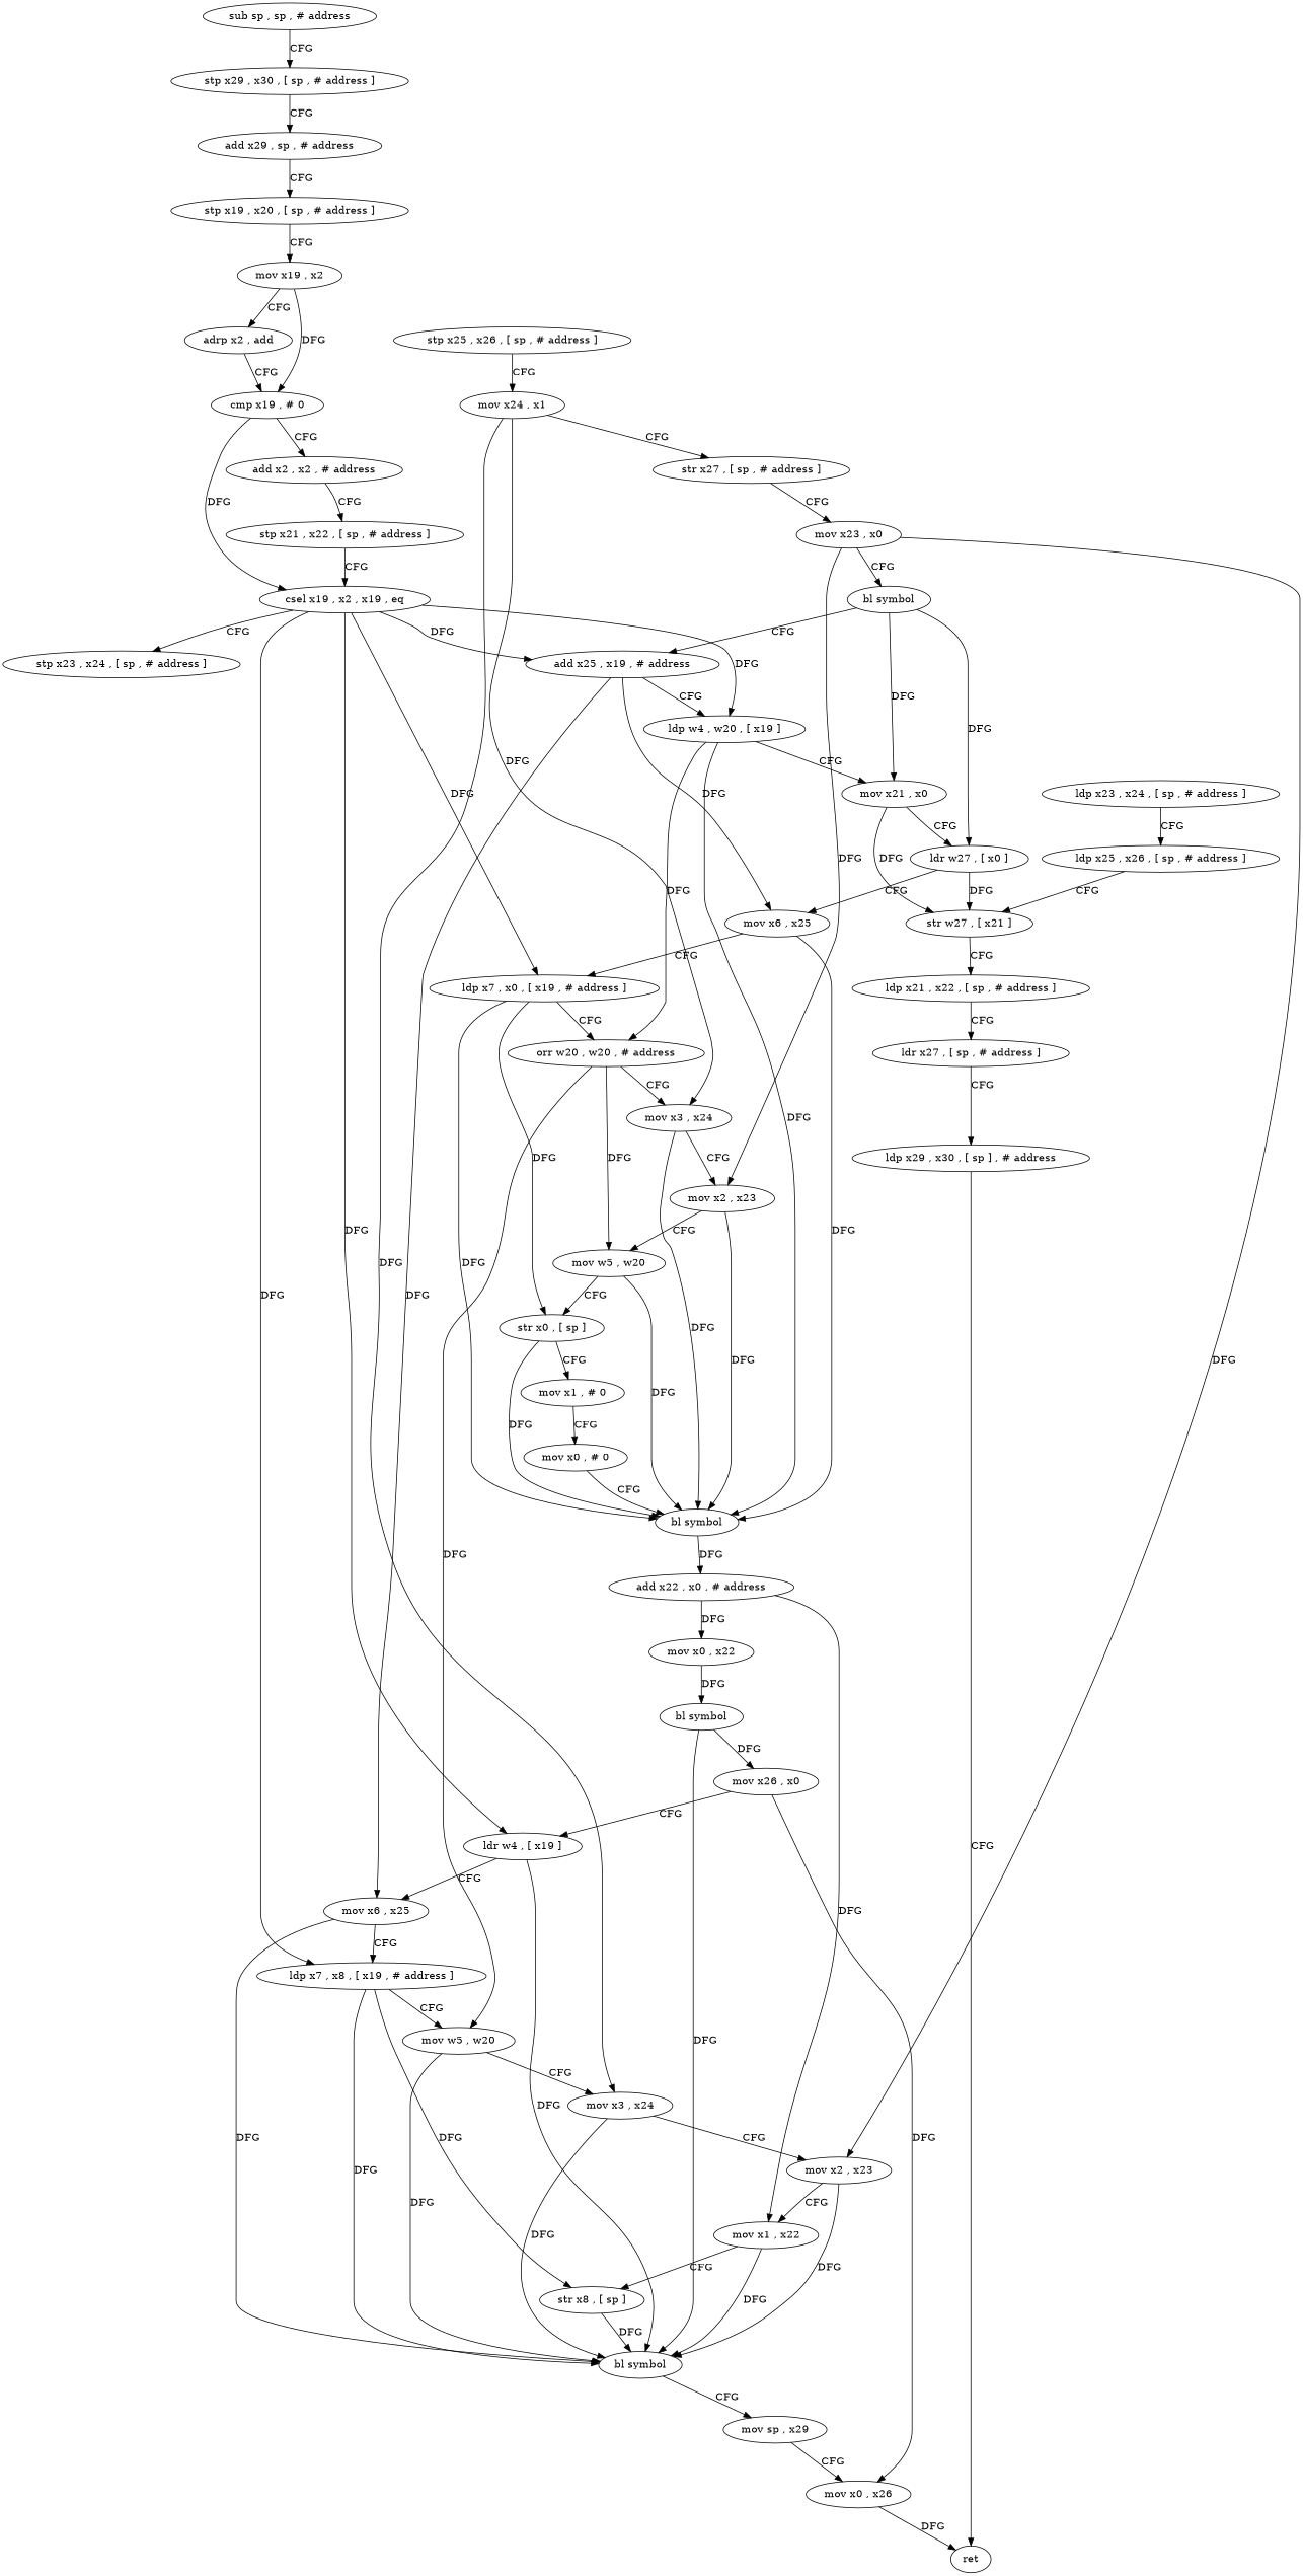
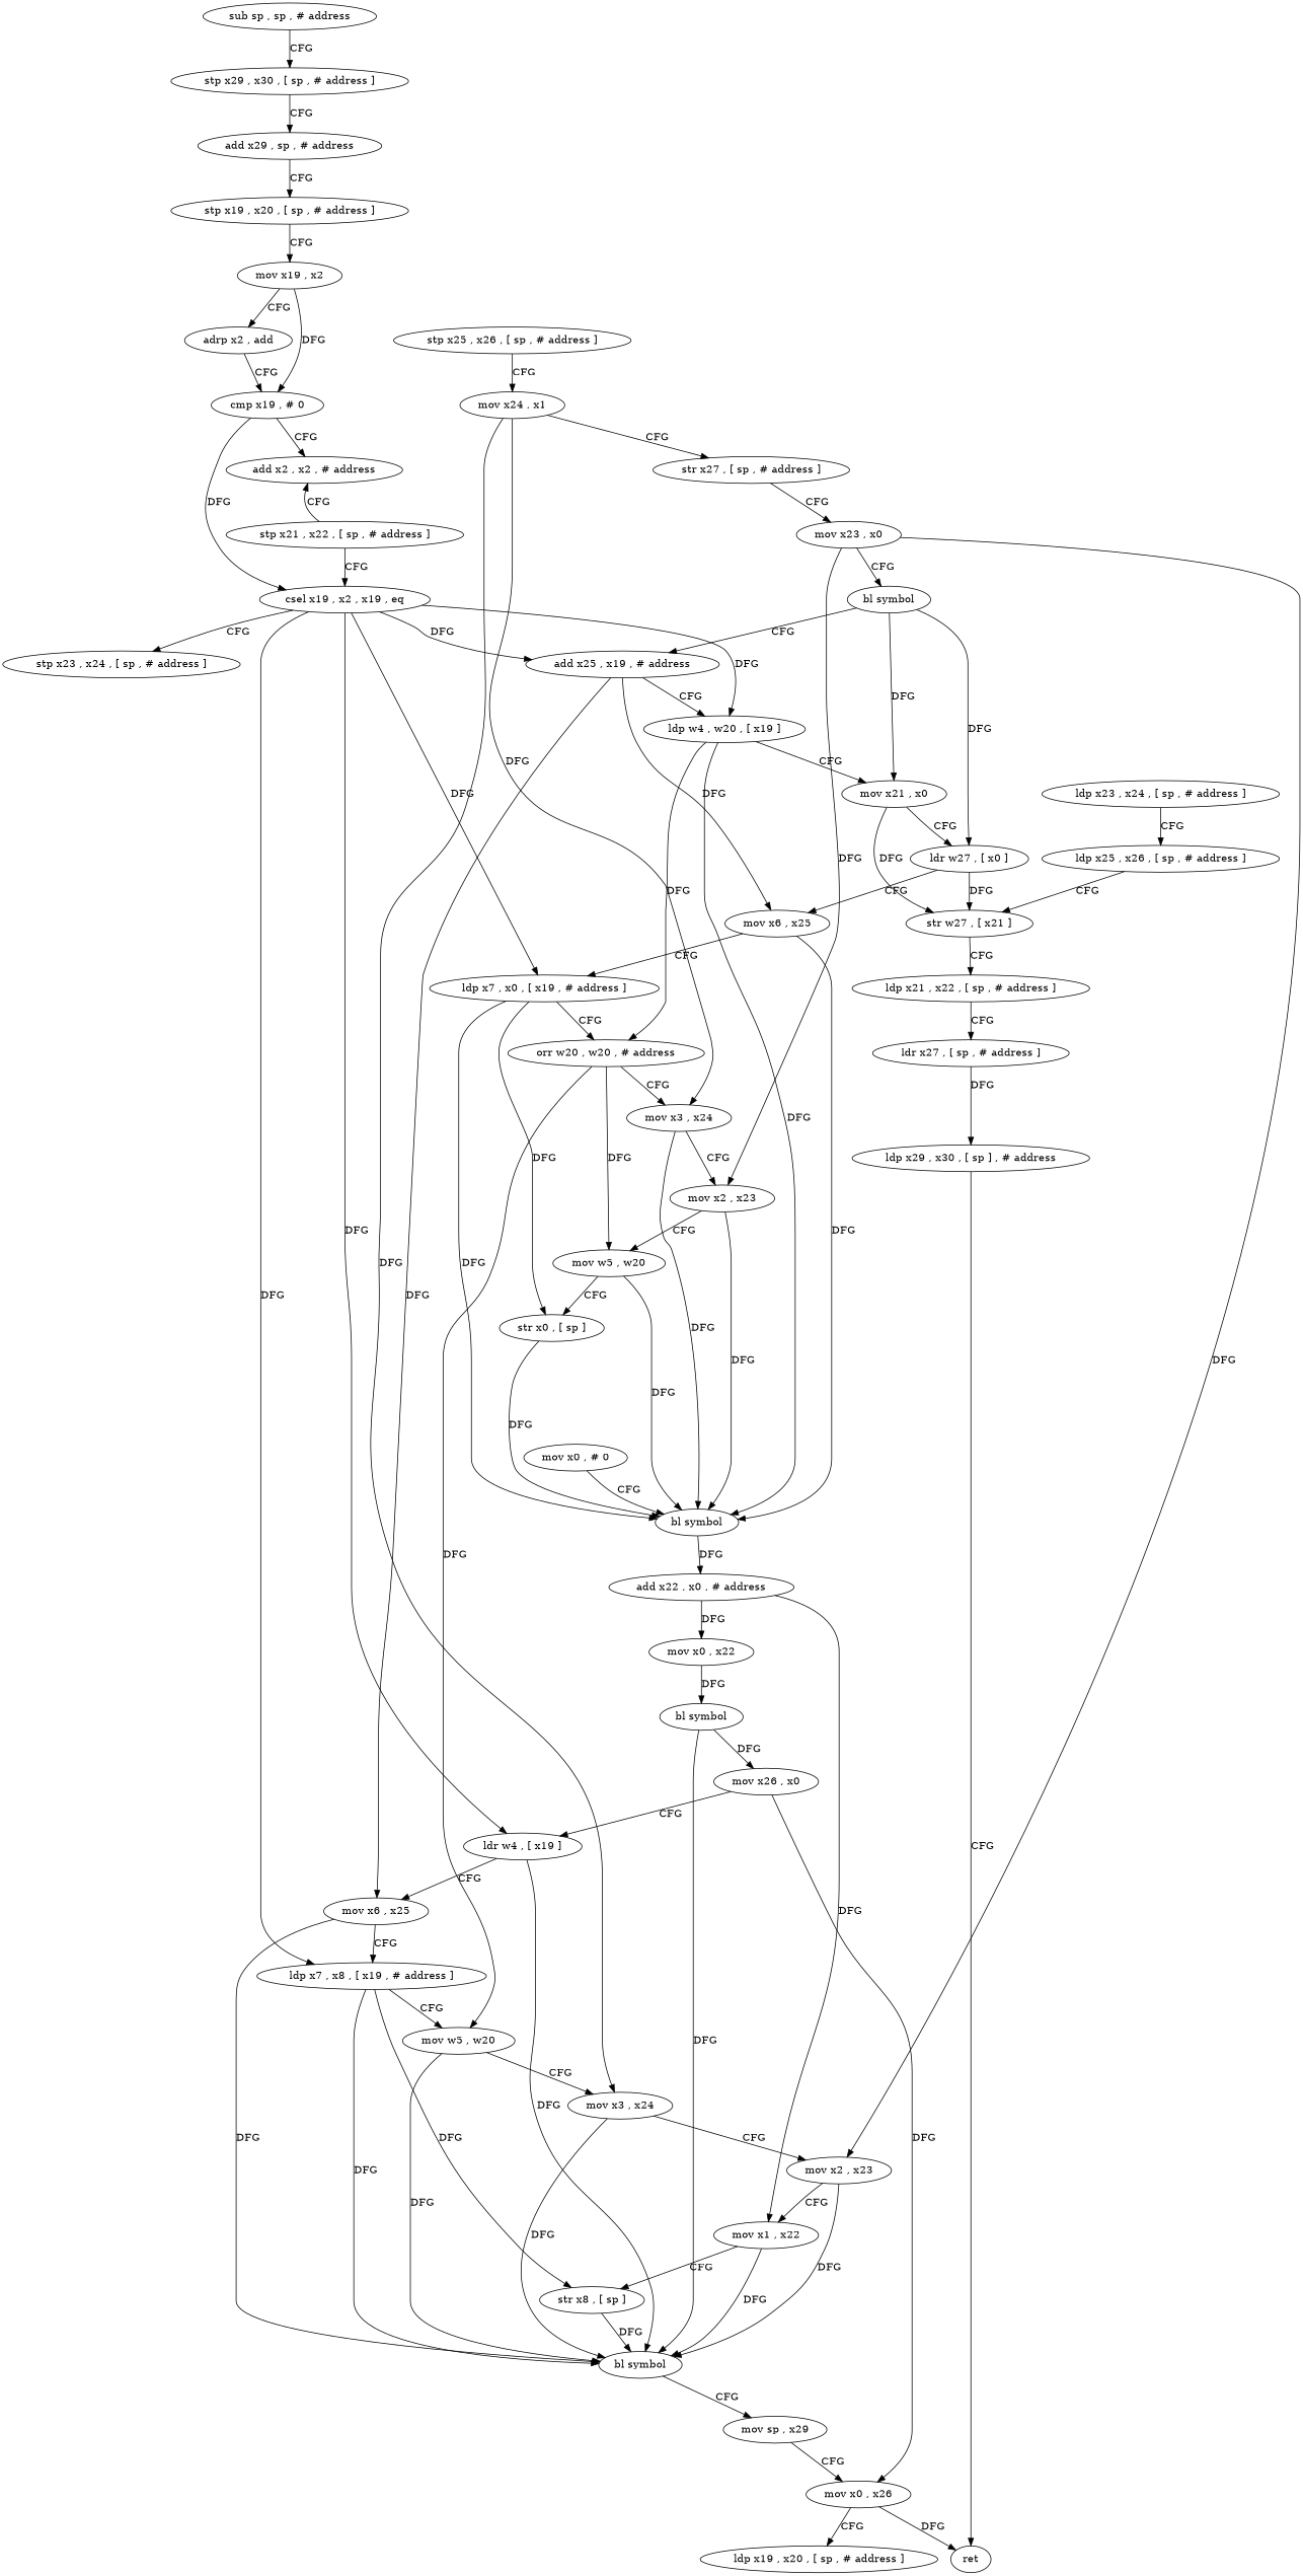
  digraph {
    n1 [label="sub sp , sp , # address"]
    n2 [label="stp x29 , x30 , [ sp , # address ]"]
    n3 [label="add x29 , sp , # address"]
    n4 [label="stp x19 , x20 , [ sp , # address ]"]
    n5 [label="mov x19 , x2"]
    n6 [label="adrp x2 , add"]
    n7 [label="cmp x19 , # 0"]
    n8 [label="csel x19 , x2 , x19 , eq"]
    n9 [label="add x2 , x2 , # address"]
    n10 [label="stp x23 , x24 , [ sp , # address ]"]
    n11 [label="add x25 , x19 , # address"]
    n12 [label="ldp w4 , w20 , [ x19 ]"]
    n13 [label="ldp x7 , x0 , [ x19 , # address ]"]
    n14 [label="ldr w4 , [ x19 ]"]
    n15 [label="ldp x7 , x8 , [ x19 , # address ]"]
    n16 [label="stp x21 , x22 , [ sp , # address ]"]
    n17 [label="mov x6 , x25"]
    n18 [label="mov x6 , x25"]
    n19 [label="mov x21 , x0"]
    n20 [label="orr w20 , w20 , # address"]
    n21 [label="bl symbol"]
    n22 [label="str x0 , [ sp ]"]
    n23 [label="bl symbol"]
    n24 [label="mov w5 , w20"]
    n25 [label="str x8 , [ sp ]"]
    n26 [label="stp x25 , x26 , [ sp , # address ]"]
    n27 [label="mov x24 , x1"]
    n28 [label="str x27 , [ sp , # address ]"]
    n29 [label="mov x3 , x24"]
    n30 [label="mov x3 , x24"]
    n31 [label="mov x23 , x0"]
    n32 [label="mov x2 , x23"]
    n33 [label="mov x2 , x23"]
    n34 [label="bl symbol"]
    n35 [label="ldr w27 , [ x0 ]"]
    n36 [label="mov w5 , w20"]
    n37 [label="mov x1 , x22"]
    n38 [label="str w27 , [ x21 ]"]
    n39 [label="add x22 , x0 , # address"]
    n40 [label="ldp x21 , x22 , [ sp , # address ]"]
-   n41 [label="mov x1 , # 0"]
    n42 [label="mov x0 , # 0"]
    n43 [label="mov x0 , x22"]
    n44 [label="bl symbol"]
    n45 [label="mov x26 , x0"]
    n46 [label="mov x0 , x26"]
    n47 [label="mov sp , x29"]
+   n48 [label="ldp x19 , x20 , [ sp , # address ]"]
    n49 [label=ret]
    n50 [label="ldp x23 , x24 , [ sp , # address ]"]
    n51 [label="ldp x25 , x26 , [ sp , # address ]"]
    n52 [label="ldr x27 , [ sp , # address ]"]
    n53 [label="ldp x29 , x30 , [ sp ] , # address"]
    n1 -> n2 [label=CFG]
    n2 -> n3 [label=CFG]
    n3 -> n4 [label=CFG]
    n4 -> n5 [label=CFG]
    n5 -> n6 [label=CFG]
    n5 -> n7 [label=DFG]
    n6 -> n7 [label=CFG]
    n7 -> n8 [label=DFG]
    n7 -> n9 [label=CFG]
    n8 -> n10 [label=CFG]
    n8 -> n11 [label=DFG]
    n8 -> n12 [label=DFG]
    n8 -> n13 [label=DFG]
    n8 -> n14 [label=DFG]
    n8 -> n15 [label=DFG]
-   n9 -> n16 [label=CFG]
+   n16 -> n9 [label=CFG]
    n11 -> n12 [label=CFG]
    n11 -> n17 [label=DFG]
    n11 -> n18 [label=DFG]
    n12 -> n19 [label=CFG]
    n12 -> n20 [label=DFG]
    n12 -> n21 [label=DFG]
    n13 -> n20 [label=CFG]
    n13 -> n21 [label=DFG]
    n13 -> n22 [label=DFG]
    n14 -> n18 [label=CFG]
    n14 -> n23 [label=DFG]
    n15 -> n23 [label=DFG]
    n15 -> n24 [label=CFG]
    n15 -> n25 [label=DFG]
    n16 -> n8 [label=CFG]
    n17 -> n13 [label=CFG]
    n17 -> n21 [label=DFG]
    n18 -> n15 [label=CFG]
    n18 -> n23 [label=DFG]
    n19 -> n35 [label=CFG]
    n19 -> n38 [label=DFG]
    n20 -> n24 [label=DFG]
    n20 -> n29 [label=CFG]
    n20 -> n36 [label=DFG]
    n21 -> n39 [label=DFG]
    n22 -> n21 [label=DFG]
-   n22 -> n41 [label=CFG]
    n23 -> n47 [label=CFG]
    n24 -> n23 [label=DFG]
    n24 -> n30 [label=CFG]
    n25 -> n23 [label=DFG]
    n26 -> n27 [label=CFG]
    n27 -> n28 [label=CFG]
    n27 -> n29 [label=DFG]
    n27 -> n30 [label=DFG]
    n28 -> n31 [label=CFG]
    n29 -> n21 [label=DFG]
    n29 -> n32 [label=CFG]
    n30 -> n23 [label=DFG]
    n30 -> n33 [label=CFG]
    n31 -> n32 [label=DFG]
    n31 -> n33 [label=DFG]
    n31 -> n34 [label=CFG]
    n32 -> n21 [label=DFG]
    n32 -> n36 [label=CFG]
    n33 -> n23 [label=DFG]
    n33 -> n37 [label=CFG]
    n34 -> n11 [label=CFG]
    n34 -> n19 [label=DFG]
    n34 -> n35 [label=DFG]
    n35 -> n17 [label=CFG]
    n35 -> n38 [label=DFG]
    n36 -> n21 [label=DFG]
    n36 -> n22 [label=CFG]
    n37 -> n23 [label=DFG]
    n37 -> n25 [label=CFG]
    n38 -> n40 [label=CFG]
    n39 -> n37 [label=DFG]
    n39 -> n43 [label=DFG]
    n40 -> n52 [label=CFG]
-   n41 -> n42 [label=CFG]
    n42 -> n21 [label=CFG]
    n43 -> n44 [label=DFG]
    n44 -> n23 [label=DFG]
    n44 -> n45 [label=DFG]
    n45 -> n14 [label=CFG]
    n45 -> n46 [label=DFG]
+   n46 -> n48 [label=CFG]
    n46 -> n49 [label=DFG]
    n47 -> n46 [label=CFG]
    n50 -> n51 [label=CFG]
    n51 -> n38 [label=CFG]
-   n52 -> n53 [label=CFG]
+   n52 -> n53 [label=DFG]
    n53 -> n49 [label=CFG]
  }
